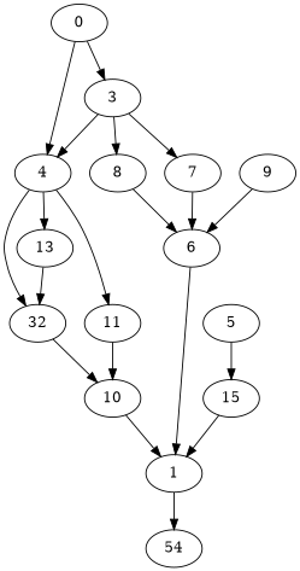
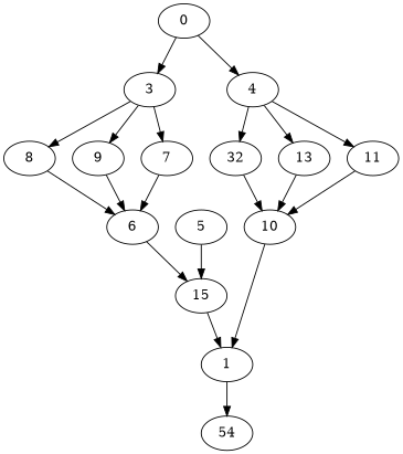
  digraph {
    "Duplicate states"=0
    GraphType=S_P
    "Max states in OPEN"=0
    Modes="120000ms; topo-ordered tasks, ; Pruning: task equivalence, fixed order ready list, ; F-value: ; Optimisation: best schedule length (SL) optimisation on equal, "
    NumberOfTasks=16
    "Pruned using list schedule length"=1526177
    "States removed from OPEN"=0
    TargetSystem="Homogeneous-2"
    "Time to schedule (ms)"=1901
    "Total idle time"=14
    "Total schedule length"=102
    "Total sequential time"=159
    "Total states created"=3742870
    node [Processor=1 Weight=9]
    edge [Weight=9]
    0 ["Finish time"=9 Processor=0 "Start time"=0]
    3 ["Finish time"=28 Processor=0 "Start time"=17 Weight=11]
    4 ["Finish time"=22 "Start time"=14 Weight=8]
    8 ["Finish time"=42 Processor=0 "Start time"=28 Weight=14]
    9 ["Finish time"=67 "Start time"=58]
    7 ["Finish time"=58 "Start time"=52 Weight=6]
    n7 ["Finish time"=43 "Start time"=31 Weight=12 label=32]
    13 ["Finish time"=57 Processor=0 "Start time"=45 Weight=12]
    11 ["Finish time"=52 "Start time"=43]
    6 ["Finish time"=78 "Start time"=67 Weight=11]
    10 ["Finish time"=71 Processor=0 "Start time"=57 Weight=14]
    5 ["Finish time"=31 "Start time"=22]
    15 ["Finish time"=45 Processor=0 "Start time"=42 Weight=3]
    1 ["Finish time"=87 "Start time"=78]
    n15 ["Finish time"=102 "Start time"=87 Weight=15 label=54]
    0 -> 3 [Weight=7]
    0 -> 4 [Weight=5]
    3 -> 8 [Weight=7]
-   3 -> 4
+   3 -> 9
    3 -> 7 [Weight=8]
    4 -> n7
    4 -> 13 [Weight=7]
    4 -> 11
    8 -> 6 [Weight=10]
    9 -> 6
    7 -> 6 [Weight=8]
    n7 -> 10
-   13 -> n7 [Weight=6]
+   13 -> 10 [Weight=6]
    11 -> 10 [Weight=5]
-   6 -> 1 [Weight=10]
+   6 -> 15 [Weight=10]
    10 -> 1 [Weight=7]
    5 -> 15 [Weight=4]
    15 -> 1 [Weight=10]
    1 -> n15
  }
